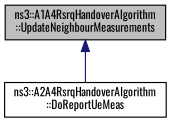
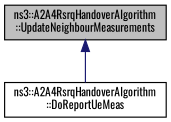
  digraph {
    rankdir=TB
    fontname=Oswald
    node [color=black fontname=Oswald fontsize=10 shape=record style=filled]
-   n1 [fillcolor=grey75 fontcolor=black height=0.2 label="ns3::A1A4RsrqHandoverAlgorithm\l::UpdateNeighbourMeasurements" width=0.4]
+   n1 [fillcolor=grey75 fontcolor=black height=0.2 label="ns3::A2A4RsrqHandoverAlgorithm\l::UpdateNeighbourMeasurements" width=0.4]
    n2 [fillcolor=white height=0.2 label="ns3::A2A4RsrqHandoverAlgorithm\l::DoReportUeMeas" width=0.4]
    n1 -> n2 [color=midnightblue dir=back fontname=Oswald fontsize=10 labelfontname=Helvetica labelfontsize=10 style=solid]
  }
